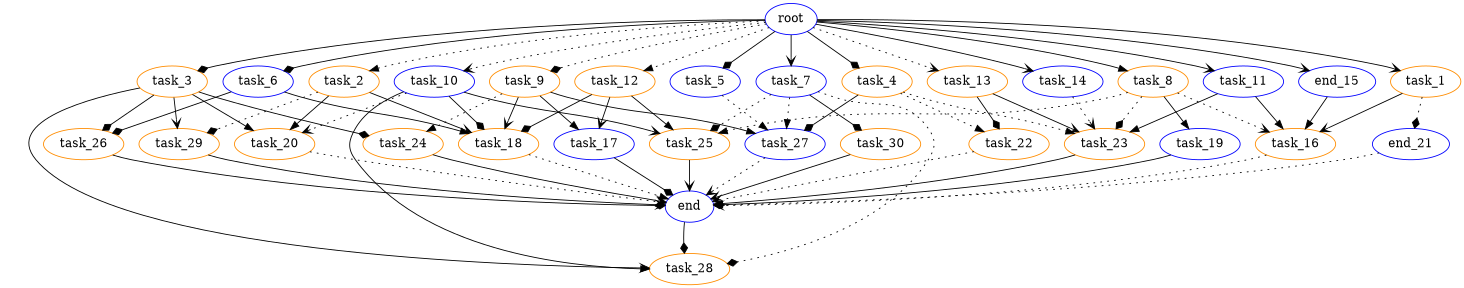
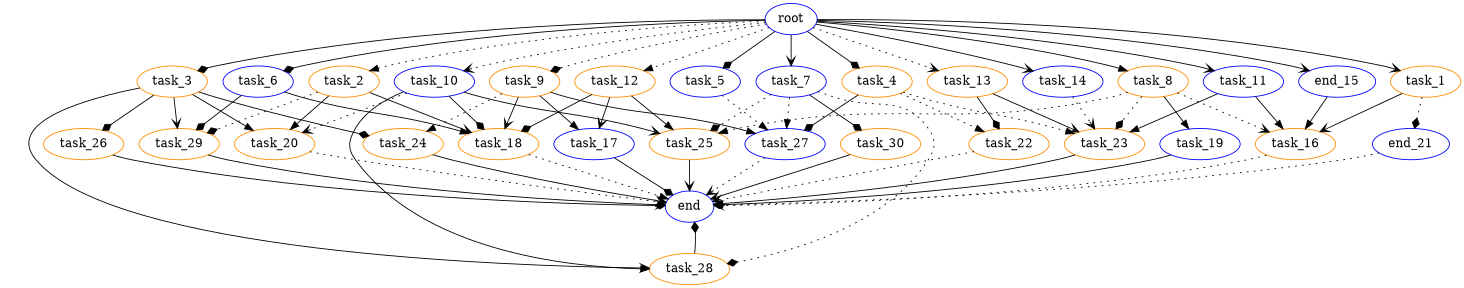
  digraph {
    node [color=darkorange]
    edge [arrowhead=vee style=solid]
    root [color=blue]
    task_1
    task_2
    task_3
    task_4
    task_5 [color=blue]
    task_6 [color=blue]
    task_7 [color=blue]
    task_8
    task_9
    task_10 [color=blue]
    task_11 [color=blue]
    task_12
    task_13
    task_14 [color=blue]
    n16 [color=blue label=end_15]
    task_16
    n18 [color=blue label=end_21]
    task_18
    task_20
    task_29
    task_24
    task_26
    task_28
    task_22
    task_23
    task_27 [color=blue]
    task_25
    task_30
    task_19 [color=blue]
    task_17 [color=blue]
    end [color=blue]
    root -> task_1
    root -> task_2 [arrowhead=normal style=dotted]
    root -> task_3 [arrowhead=diamond]
    root -> task_4 [arrowhead=diamond]
    root -> task_5 [arrowhead=diamond]
    root -> task_6 [arrowhead=diamond]
    root -> task_7
    root -> task_8 [arrowhead=normal]
    root -> task_9 [arrowhead=diamond style=dotted]
    root -> task_10 [style=dotted]
    root -> task_11
    root -> task_12 [arrowhead=normal style=dotted]
    root -> task_13 [style=dotted]
    root -> task_14
    root -> n16
    task_1 -> task_16
    task_1 -> n18 [arrowhead=diamond style=dotted]
    task_2 -> task_18
    task_2 -> task_20 [arrowhead=normal]
    task_2 -> task_29 [arrowhead=diamond style=dotted]
    task_3 -> task_20 [arrowhead=normal]
    task_3 -> task_29
    task_3 -> task_24 [arrowhead=diamond]
    task_3 -> task_26 [arrowhead=diamond]
    task_3 -> task_28
    task_4 -> task_22 [arrowhead=normal style=dotted]
    task_4 -> task_23 [arrowhead=normal style=dotted]
    task_4 -> task_27 [arrowhead=diamond]
    task_5 -> task_27 [arrowhead=normal style=dotted]
    task_6 -> task_18 [arrowhead=normal]
-   task_6 -> task_26 [arrowhead=diamond]
+   task_6 -> task_29 [arrowhead=diamond]
    task_7 -> task_28 [arrowhead=diamond style=dotted]
    task_7 -> task_27 [arrowhead=normal style=dotted]
    task_7 -> task_25 [arrowhead=diamond style=dotted]
    task_7 -> task_30 [arrowhead=diamond]
    task_8 -> task_16 [style=dotted]
    task_8 -> task_23 [arrowhead=diamond style=dotted]
    task_8 -> task_25 [arrowhead=normal style=dotted]
    task_8 -> task_19 [arrowhead=normal]
    task_9 -> task_18
    task_9 -> task_24 [arrowhead=normal style=dotted]
    task_9 -> task_27 [arrowhead=normal]
    task_9 -> task_17 [arrowhead=normal]
    task_10 -> task_18 [arrowhead=diamond]
    task_10 -> task_20 [style=dotted]
    task_10 -> task_28 [arrowhead=normal]
    task_10 -> task_25
    task_11 -> task_16 [arrowhead=normal]
    task_11 -> task_23 [arrowhead=normal]
    task_12 -> task_18 [arrowhead=diamond]
    task_12 -> task_25 [arrowhead=normal]
    task_12 -> task_17
    task_13 -> task_22 [arrowhead=diamond]
    task_13 -> task_23
    task_14 -> task_23 [style=dotted]
    n16 -> task_16 [arrowhead=normal]
    task_16 -> end [style=dotted]
    n18 -> end [arrowhead=diamond style=dotted]
    task_18 -> end [arrowhead=normal style=dotted]
    task_20 -> end [style=dotted]
    task_29 -> end
    task_24 -> end
    task_26 -> end [arrowhead=diamond]
-   end -> task_28 [arrowhead=diamond]
+   task_28 -> end [arrowhead=diamond]
    task_22 -> end [style=dotted]
    task_23 -> end [arrowhead=normal]
    task_27 -> end [style=dotted]
    task_25 -> end
    task_30 -> end
    task_19 -> end [arrowhead=normal]
    task_17 -> end [arrowhead=diamond]
  }
